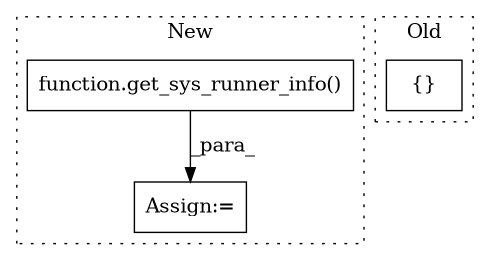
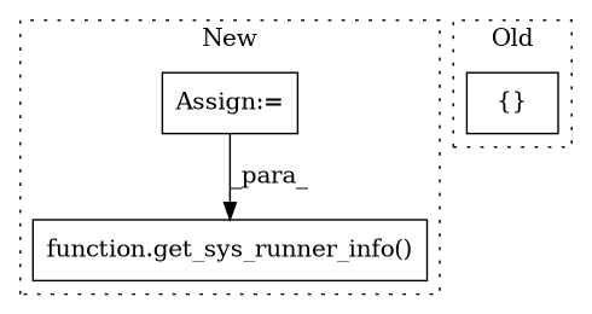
  digraph {
    node [shape=box]
    n1 [a=75 l=21 label="function.get_sys_runner_info()" s=41918]
    n2 [a=68 l=161 label="Assign:=" s=41757]
    n3 [a=95 l="14,11" label="{}" s="41634,41844"]
    subgraph cluster_1 {
      label=New
      style=dotted
      n1
      n2
    }
    subgraph cluster_2 {
      label=Old
      style=dotted
      n3
    }
-   n1 -> n2 [label=_para_]
+   n2 -> n1 [label=_para_]
  }
